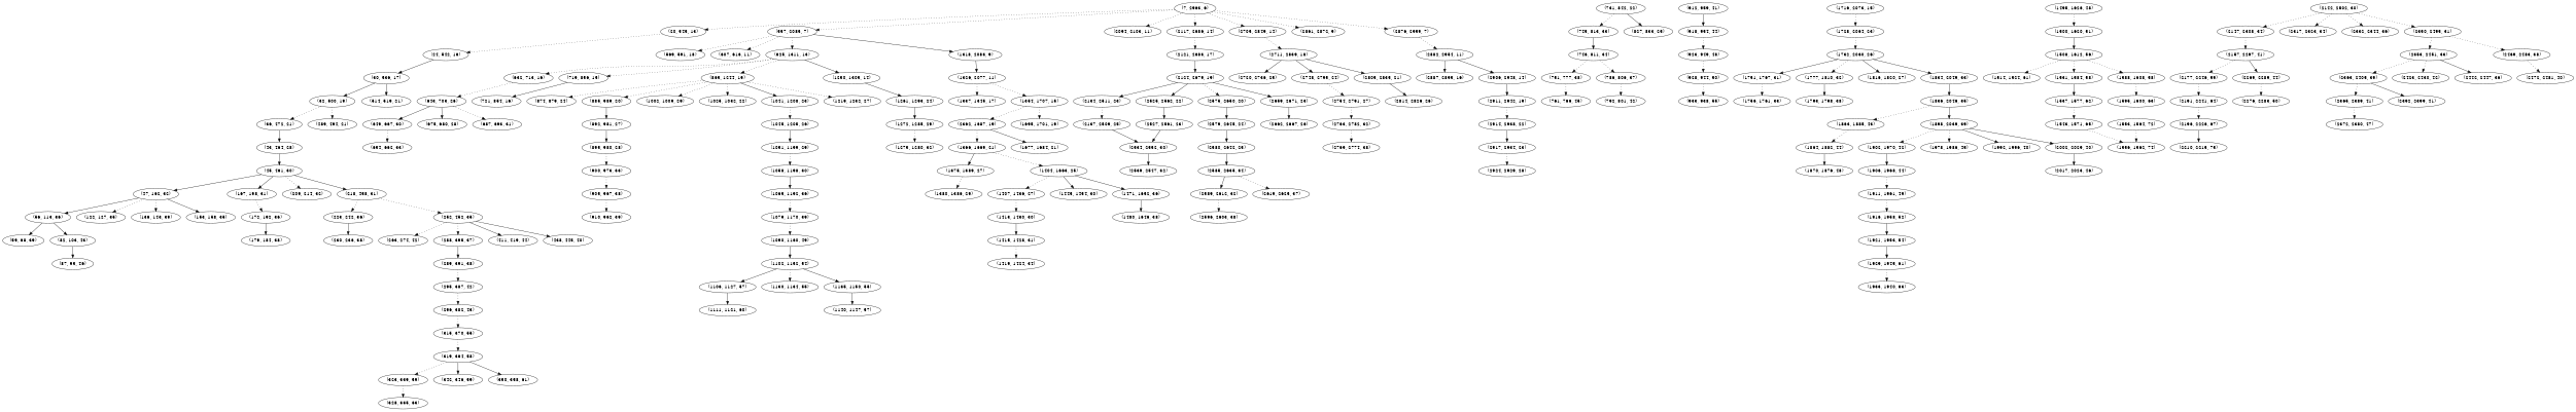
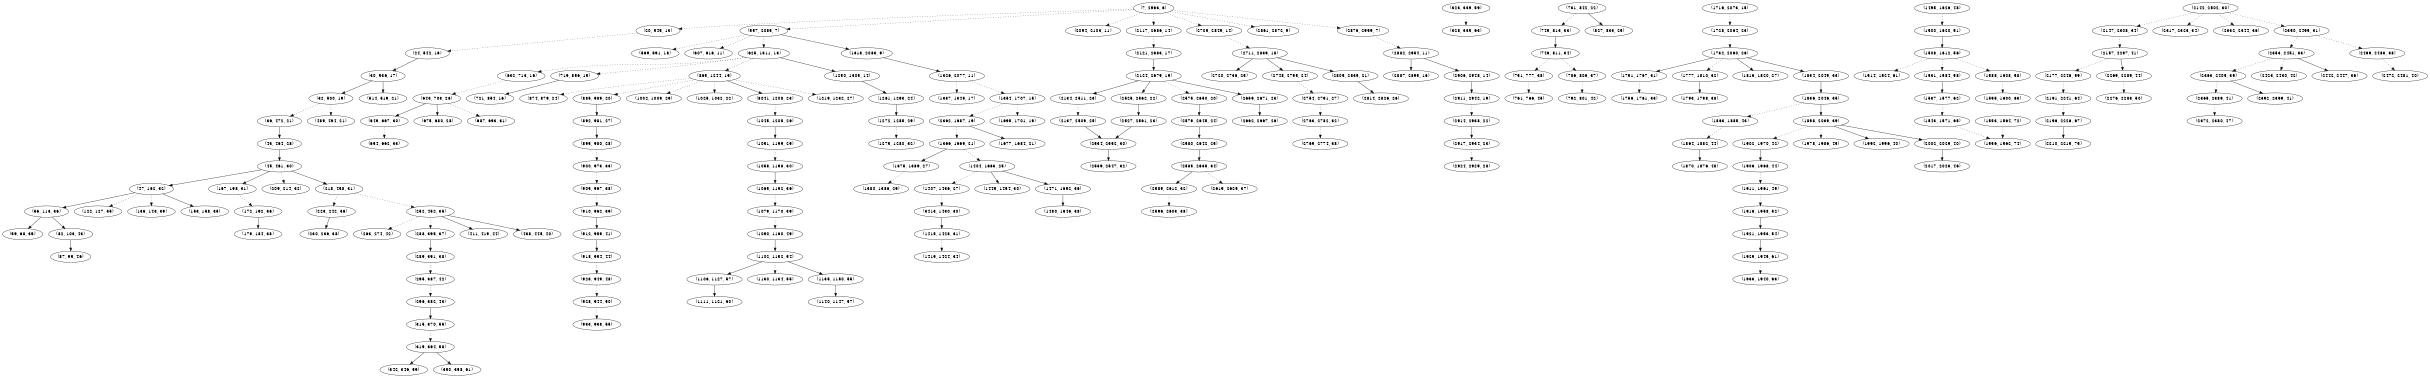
  digraph {
    edge [style=dotted]
    "(7, 2963, 6)"
    "(20, 545, 13)"
    "(557, 2085, 7)"
    "(2094, 2103, 11)"
    "(2117, 2686, 14)"
    "(2705, 2849, 14)"
    "(2861, 2872, 9)"
    "(2876, 2959, 7)"
    "(24, 542, 16)"
    "(569, 591, 18)"
    "(607, 616, 11)"
    "(625, 1311, 13)"
    "(1318, 2083, 9)"
    "(2121, 2683, 17)"
    "(2711, 2839, 18)"
    "(2882, 2954, 11)"
    "(30, 536, 17)"
    "(32, 500, 19)"
    "(514, 519, 21)"
    "(36, 472, 21)"
    "(489, 494, 21)"
    "(43, 464, 28)"
    "(45, 461, 30)"
    "(47, 162, 32)"
    "(167, 198, 31)"
    "(209, 214, 32)"
    "(218, 458, 31)"
    "(56, 113, 36)"
    "(122, 127, 35)"
    "(136, 143, 39)"
    "(153, 158, 35)"
    "(172, 192, 36)"
    "(223, 242, 36)"
    "(252, 452, 35)"
    "(59, 68, 39)"
    "(82, 103, 43)"
    "(87, 95, 46)"
    "(179, 184, 38)"
    "(230, 236, 38)"
    "(263, 274, 42)"
    "(288, 395, 37)"
    "(411, 419, 44)"
    "(438, 445, 40)"
    "(289, 391, 38)"
    "(295, 387, 42)"
    "(296, 382, 43)"
    "(315, 370, 55)"
    "(319, 364, 58)"
    "(323, 339, 59)"
    "(342, 346, 59)"
    "(350, 358, 61)"
    "(328, 335, 63)"
    "(632, 713, 16)"
    "(719, 856, 15)"
    "(865, 1244, 19)"
    "(1250, 1305, 14)"
    "(1326, 2077, 11)"
    "(643, 703, 26)"
    "(721, 854, 16)"
    "(874, 879, 24)"
    "(885, 989, 20)"
    "(1002, 1009, 29)"
    "(1025, 1032, 22)"
-   "(1041, 1208, 23)"
+   "(1041, 1208, 23)" [label="(8041, 1208, 23)"]
    "(1219, 1232, 27)"
    "(1261, 1293, 24)"
    "(649, 667, 30)"
    "(675, 680, 28)"
    "(687, 693, 31)"
    "(654, 662, 33)"
    "(731, 842, 22)"
    "(745, 813, 33)"
    "(827, 833, 25)"
    "(746, 811, 34)"
    "(751, 777, 38)"
    "(786, 806, 37)"
    "(761, 766, 45)"
    "(792, 801, 42)"
    "(892, 981, 27)"
    "(1045, 1205, 26)"
    "(895, 980, 28)"
    "(900, 973, 33)"
    "(905, 967, 38)"
    "(910, 962, 39)"
    "(912, 959, 41)"
    "(918, 954, 44)"
    "(923, 949, 48)"
    "(928, 944, 50)"
    "(933, 938, 55)"
    "(1051, 1199, 29)"
    "(1058, 1198, 30)"
    "(1065, 1192, 36)"
    "(1079, 1170, 39)"
    "(1090, 1160, 49)"
    "(1102, 1152, 54)"
    "(1106, 1127, 57)"
    "(1130, 1134, 55)"
    "(1135, 1150, 55)"
    "(1111, 1121, 60)"
    "(1140, 1147, 57)"
    "(1272, 1285, 29)"
    "(1275, 1280, 32)"
    "(1337, 1345, 17)"
    "(1354, 1707, 15)"
    n105 [label="(2362, 1687, 19)"]
    "(1695, 1701, 19)"
    "(1716, 2073, 15)"
    "(1728, 2064, 23)"
    "(1366, 1669, 21)"
    "(1677, 1684, 21)"
    "(1375, 1389, 27)"
    "(1404, 1663, 25)"
    "(1380, 1386, 29)"
    "(1407, 1436, 27)"
    "(1445, 1454, 30)"
    "(1471, 1652, 36)"
-   "(1413, 1430, 30)"
+   "(1413, 1430, 30)" [label="(3413, 1430, 30)"]
    "(1480, 1646, 38)"
    "(1415, 1428, 31)"
    "(1419, 1424, 34)"
    "(1495, 1626, 48)"
    "(1500, 1620, 51)"
    "(1508, 1612, 56)"
    n124 [label="(1514, 1524, 61)"]
    "(1531, 1584, 58)"
    "(1588, 1608, 58)"
    "(1537, 1577, 62)"
    "(1595, 1600, 63)"
    "(1543, 1571, 65)"
    "(1556, 1562, 74)"
    "(1553, 1564, 72)"
    "(1732, 2060, 26)"
    "(1751, 1767, 31)"
    "(1777, 1810, 32)"
    "(1816, 1820, 27)"
    "(1834, 2049, 33)"
    "(1756, 1761, 33)"
    "(1793, 1798, 38)"
    "(1836, 2046, 35)"
    "(1863, 1885, 43)"
    "(1898, 2039, 39)"
    "(1864, 1882, 44)"
    "(1902, 1970, 42)"
    "(1978, 1986, 45)"
    "(1992, 1996, 40)"
    "(2002, 2029, 40)"
    "(1870, 1876, 48)"
    "(1906, 1968, 44)"
    "(2017, 2023, 46)"
    "(1911, 1961, 49)"
    "(1916, 1958, 52)"
    "(1921, 1953, 54)"
    "(1929, 1945, 61)"
    "(1933, 1940, 63)"
    "(2124, 2679, 19)"
    "(2134, 2511, 23)"
    "(2525, 2562, 22)"
    "(2575, 2650, 20)"
    "(2659, 2671, 23)"
    "(2137, 2509, 25)"
    "(2527, 2561, 23)"
    "(2579, 2645, 24)"
    "(2662, 2667, 26)"
    "(2534, 2552, 30)"
    "(2142, 2502, 30)"
    "(2147, 2308, 34)"
    "(2317, 2323, 34)"
    "(2332, 2344, 36)"
    "(2350, 2495, 31)"
    "(2157, 2297, 41)"
    "(2353, 2451, 33)"
    "(2469, 2483, 38)"
    "(2177, 2246, 59)"
    "(2269, 2289, 44)"
    "(2191, 2241, 64)"
    "(2276, 2283, 50)"
    "(2196, 2226, 67)"
    "(2210, 2215, 75)"
    "(2363, 2405, 39)"
    "(2423, 2430, 42)"
    "(2442, 2447, 36)"
    "(2472, 2481, 40)"
    "(2365, 2389, 41)"
    "(2392, 2399, 41)"
    "(2372, 2380, 47)"
    "(2539, 2547, 32)"
    "(2580, 2642, 25)"
    n188 [label="(2585, 2635, 34)"]
    "(2589, 2612, 32)"
    n190 [label="(2619, 2625, 37)"]
    "(2596, 2603, 38)"
    "(2720, 2736, 25)"
    "(2748, 2795, 24)"
    "(2805, 2835, 21)"
    "(2754, 2791, 27)"
    "(2814, 2826, 26)"
    "(2763, 2782, 32)"
    "(2769, 2774, 38)"
    "(2887, 2895, 16)"
    "(2906, 2948, 14)"
    "(2911, 2942, 19)"
    "(2914, 2938, 22)"
    "(2917, 2934, 23)"
    "(2924, 2929, 28)"
    "(7, 2963, 6)" -> "(20, 545, 13)"
    "(7, 2963, 6)" -> "(557, 2085, 7)"
    "(7, 2963, 6)" -> "(2094, 2103, 11)"
    "(7, 2963, 6)" -> "(2117, 2686, 14)"
    "(7, 2963, 6)" -> "(2705, 2849, 14)"
    "(7, 2963, 6)" -> "(2861, 2872, 9)"
    "(7, 2963, 6)" -> "(2876, 2959, 7)"
    "(20, 545, 13)" -> "(24, 542, 16)"
    "(557, 2085, 7)" -> "(569, 591, 18)"
    "(557, 2085, 7)" -> "(607, 616, 11)"
    "(557, 2085, 7)" -> "(625, 1311, 13)"
    "(557, 2085, 7)" -> "(1318, 2083, 9)" [style=solid]
    "(2117, 2686, 14)" -> "(2121, 2683, 17)"
    "(2705, 2849, 14)" -> "(2711, 2839, 18)"
    "(2876, 2959, 7)" -> "(2882, 2954, 11)"
    "(24, 542, 16)" -> "(30, 536, 17)" [style=solid]
    "(625, 1311, 13)" -> "(632, 713, 16)"
    "(625, 1311, 13)" -> "(719, 856, 15)"
    "(625, 1311, 13)" -> "(865, 1244, 19)"
    "(625, 1311, 13)" -> "(1250, 1305, 14)" [style=solid]
    "(1318, 2083, 9)" -> "(1326, 2077, 11)" [style=solid]
    "(2121, 2683, 17)" -> "(2124, 2679, 19)" [style=solid]
    "(2711, 2839, 18)" -> "(2720, 2736, 25)" [style=solid]
    "(2711, 2839, 18)" -> "(2748, 2795, 24)" [style=solid]
    "(2711, 2839, 18)" -> "(2805, 2835, 21)" [style=solid]
    "(2882, 2954, 11)" -> "(2887, 2895, 16)" [style=solid]
    "(2882, 2954, 11)" -> "(2906, 2948, 14)" [style=solid]
    "(30, 536, 17)" -> "(32, 500, 19)" [style=solid]
    "(30, 536, 17)" -> "(514, 519, 21)" [style=solid]
    "(32, 500, 19)" -> "(36, 472, 21)"
    "(32, 500, 19)" -> "(489, 494, 21)"
    "(36, 472, 21)" -> "(43, 464, 28)" [style=solid]
    "(43, 464, 28)" -> "(45, 461, 30)" [style=solid]
    "(45, 461, 30)" -> "(47, 162, 32)" [style=solid]
    "(45, 461, 30)" -> "(167, 198, 31)" [style=solid]
    "(45, 461, 30)" -> "(209, 214, 32)"
    "(45, 461, 30)" -> "(218, 458, 31)" [style=solid]
    "(47, 162, 32)" -> "(56, 113, 36)" [style=solid]
    "(47, 162, 32)" -> "(122, 127, 35)"
    "(47, 162, 32)" -> "(136, 143, 39)"
    "(47, 162, 32)" -> "(153, 158, 35)" [style=solid]
    "(167, 198, 31)" -> "(172, 192, 36)"
    "(218, 458, 31)" -> "(223, 242, 36)"
    "(218, 458, 31)" -> "(252, 452, 35)"
    "(56, 113, 36)" -> "(59, 68, 39)" [style=solid]
    "(56, 113, 36)" -> "(82, 103, 43)" [style=solid]
    "(172, 192, 36)" -> "(179, 184, 38)" [style=solid]
    "(223, 242, 36)" -> "(230, 236, 38)" [style=solid]
    "(252, 452, 35)" -> "(263, 274, 42)"
    "(252, 452, 35)" -> "(288, 395, 37)"
    "(252, 452, 35)" -> "(411, 419, 44)" [style=solid]
    "(252, 452, 35)" -> "(438, 445, 40)" [style=solid]
    "(82, 103, 43)" -> "(87, 95, 46)" [style=solid]
    "(288, 395, 37)" -> "(289, 391, 38)" [style=solid]
    "(289, 391, 38)" -> "(295, 387, 42)"
    "(295, 387, 42)" -> "(296, 382, 43)"
-   "(296, 382, 43)" -> "(315, 370, 55)"
+   "(296, 382, 43)" -> "(315, 370, 55)" [style=solid]
    "(315, 370, 55)" -> "(319, 364, 58)"
-   "(319, 364, 58)" -> "(323, 339, 59)"
    "(319, 364, 58)" -> "(342, 346, 59)" [style=solid]
    "(319, 364, 58)" -> "(350, 358, 61)" [style=solid]
    "(323, 339, 59)" -> "(328, 335, 63)"
    "(632, 713, 16)" -> "(643, 703, 26)"
    "(719, 856, 15)" -> "(721, 854, 16)" [style=solid]
    "(865, 1244, 19)" -> "(874, 879, 24)"
    "(865, 1244, 19)" -> "(885, 989, 20)"
    "(865, 1244, 19)" -> "(1002, 1009, 29)"
    "(865, 1244, 19)" -> "(1025, 1032, 22)"
    "(865, 1244, 19)" -> "(1041, 1208, 23)" [style=solid]
    "(865, 1244, 19)" -> "(1219, 1232, 27)"
    "(1250, 1305, 14)" -> "(1261, 1293, 24)" [style=solid]
    "(1326, 2077, 11)" -> "(1337, 1345, 17)"
    "(1326, 2077, 11)" -> "(1354, 1707, 15)"
    "(643, 703, 26)" -> "(649, 667, 30)" [style=solid]
    "(643, 703, 26)" -> "(675, 680, 28)" [style=solid]
    "(643, 703, 26)" -> "(687, 693, 31)"
    "(885, 989, 20)" -> "(892, 981, 27)" [style=solid]
    "(1041, 1208, 23)" -> "(1045, 1205, 26)"
    "(1261, 1293, 24)" -> "(1272, 1285, 29)" [style=solid]
    "(649, 667, 30)" -> "(654, 662, 33)"
    "(731, 842, 22)" -> "(745, 813, 33)"
    "(731, 842, 22)" -> "(827, 833, 25)" [style=solid]
    "(745, 813, 33)" -> "(746, 811, 34)" [style=solid]
    "(746, 811, 34)" -> "(751, 777, 38)"
    "(746, 811, 34)" -> "(786, 806, 37)"
    "(751, 777, 38)" -> "(761, 766, 45)"
    "(786, 806, 37)" -> "(792, 801, 42)"
    "(892, 981, 27)" -> "(895, 980, 28)" [style=solid]
    "(1045, 1205, 26)" -> "(1051, 1199, 29)" [style=solid]
    "(895, 980, 28)" -> "(900, 973, 33)"
    "(900, 973, 33)" -> "(905, 967, 38)"
    "(905, 967, 38)" -> "(910, 962, 39)"
+   "(910, 962, 39)" -> "(912, 959, 41)" [style=solid]
    "(912, 959, 41)" -> "(918, 954, 44)" [style=solid]
    "(918, 954, 44)" -> "(923, 949, 48)"
    "(923, 949, 48)" -> "(928, 944, 50)"
    "(928, 944, 50)" -> "(933, 938, 55)"
    "(1051, 1199, 29)" -> "(1058, 1198, 30)"
    "(1058, 1198, 30)" -> "(1065, 1192, 36)" [style=solid]
    "(1065, 1192, 36)" -> "(1079, 1170, 39)"
    "(1079, 1170, 39)" -> "(1090, 1160, 49)"
    "(1090, 1160, 49)" -> "(1102, 1152, 54)" [style=solid]
    "(1102, 1152, 54)" -> "(1106, 1127, 57)" [style=solid]
    "(1102, 1152, 54)" -> "(1130, 1134, 55)"
    "(1102, 1152, 54)" -> "(1135, 1150, 55)" [style=solid]
    "(1106, 1127, 57)" -> "(1111, 1121, 60)" [style=solid]
    "(1135, 1150, 55)" -> "(1140, 1147, 57)" [style=solid]
    "(1272, 1285, 29)" -> "(1275, 1280, 32)"
    "(1354, 1707, 15)" -> n105
    "(1354, 1707, 15)" -> "(1695, 1701, 19)"
    n105 -> "(1366, 1669, 21)"
    n105 -> "(1677, 1684, 21)" [style=solid]
    "(1716, 2073, 15)" -> "(1728, 2064, 23)"
    "(1728, 2064, 23)" -> "(1732, 2060, 26)"
    "(1366, 1669, 21)" -> "(1375, 1389, 27)" [style=solid]
    "(1366, 1669, 21)" -> "(1404, 1663, 25)"
    "(1375, 1389, 27)" -> "(1380, 1386, 29)"
    "(1404, 1663, 25)" -> "(1407, 1436, 27)"
    "(1404, 1663, 25)" -> "(1445, 1454, 30)" [style=solid]
    "(1404, 1663, 25)" -> "(1471, 1652, 36)" [style=solid]
    "(1407, 1436, 27)" -> "(1413, 1430, 30)"
    "(1471, 1652, 36)" -> "(1480, 1646, 38)" [style=solid]
    "(1413, 1430, 30)" -> "(1415, 1428, 31)" [style=solid]
    "(1415, 1428, 31)" -> "(1419, 1424, 34)"
    "(1495, 1626, 48)" -> "(1500, 1620, 51)"
    "(1500, 1620, 51)" -> "(1508, 1612, 56)" [style=solid]
    "(1508, 1612, 56)" -> n124
    "(1508, 1612, 56)" -> "(1531, 1584, 58)"
    "(1508, 1612, 56)" -> "(1588, 1608, 58)"
    "(1531, 1584, 58)" -> "(1537, 1577, 62)" [style=solid]
    "(1588, 1608, 58)" -> "(1595, 1600, 63)"
    "(1537, 1577, 62)" -> "(1543, 1571, 65)"
    "(1543, 1571, 65)" -> "(1556, 1562, 74)"
    "(1553, 1564, 72)" -> "(1556, 1562, 74)"
    "(1732, 2060, 26)" -> "(1751, 1767, 31)" [style=solid]
    "(1732, 2060, 26)" -> "(1777, 1810, 32)"
    "(1732, 2060, 26)" -> "(1816, 1820, 27)" [style=solid]
    "(1732, 2060, 26)" -> "(1834, 2049, 33)" [style=solid]
    "(1751, 1767, 31)" -> "(1756, 1761, 33)"
    "(1777, 1810, 32)" -> "(1793, 1798, 38)" [style=solid]
    "(1834, 2049, 33)" -> "(1836, 2046, 35)" [style=solid]
    "(1836, 2046, 35)" -> "(1863, 1885, 43)"
    "(1836, 2046, 35)" -> "(1898, 2039, 39)" [style=solid]
    "(1863, 1885, 43)" -> "(1864, 1882, 44)"
    "(1898, 2039, 39)" -> "(1902, 1970, 42)"
    "(1898, 2039, 39)" -> "(1978, 1986, 45)"
    "(1898, 2039, 39)" -> "(1992, 1996, 40)" [style=solid]
    "(1898, 2039, 39)" -> "(2002, 2029, 40)" [style=solid]
    "(1864, 1882, 44)" -> "(1870, 1876, 48)" [style=solid]
    "(1902, 1970, 42)" -> "(1906, 1968, 44)" [style=solid]
    "(2002, 2029, 40)" -> "(2017, 2023, 46)" [style=solid]
    "(1906, 1968, 44)" -> "(1911, 1961, 49)"
    "(1911, 1961, 49)" -> "(1916, 1958, 52)"
    "(1916, 1958, 52)" -> "(1921, 1953, 54)" [style=solid]
    "(1921, 1953, 54)" -> "(1929, 1945, 61)" [style=solid]
    "(1929, 1945, 61)" -> "(1933, 1940, 63)"
    "(2124, 2679, 19)" -> "(2134, 2511, 23)" [style=solid]
    "(2124, 2679, 19)" -> "(2525, 2562, 22)" [style=solid]
    "(2124, 2679, 19)" -> "(2575, 2650, 20)"
    "(2124, 2679, 19)" -> "(2659, 2671, 23)" [style=solid]
    "(2134, 2511, 23)" -> "(2137, 2509, 25)"
    "(2525, 2562, 22)" -> "(2527, 2561, 23)" [style=solid]
    "(2575, 2650, 20)" -> "(2579, 2645, 24)" [style=solid]
    "(2659, 2671, 23)" -> "(2662, 2667, 26)" [style=solid]
    "(2137, 2509, 25)" -> "(2534, 2552, 30)" [style=solid]
    "(2527, 2561, 23)" -> "(2534, 2552, 30)" [style=solid]
    "(2579, 2645, 24)" -> "(2580, 2642, 25)" [style=solid]
    "(2534, 2552, 30)" -> "(2539, 2547, 32)" [style=solid]
    "(2142, 2502, 30)" -> "(2147, 2308, 34)"
    "(2142, 2502, 30)" -> "(2317, 2323, 34)"
    "(2142, 2502, 30)" -> "(2332, 2344, 36)"
    "(2142, 2502, 30)" -> "(2350, 2495, 31)"
    "(2147, 2308, 34)" -> "(2157, 2297, 41)"
    "(2350, 2495, 31)" -> "(2353, 2451, 33)"
    "(2350, 2495, 31)" -> "(2469, 2483, 38)"
    "(2157, 2297, 41)" -> "(2177, 2246, 59)"
    "(2157, 2297, 41)" -> "(2269, 2289, 44)" [style=solid]
    "(2353, 2451, 33)" -> "(2363, 2405, 39)"
    "(2353, 2451, 33)" -> "(2423, 2430, 42)"
    "(2353, 2451, 33)" -> "(2442, 2447, 36)" [style=solid]
    "(2469, 2483, 38)" -> "(2472, 2481, 40)"
    "(2177, 2246, 59)" -> "(2191, 2241, 64)"
    "(2269, 2289, 44)" -> "(2276, 2283, 50)"
    "(2191, 2241, 64)" -> "(2196, 2226, 67)"
    "(2196, 2226, 67)" -> "(2210, 2215, 75)" [style=solid]
    "(2363, 2405, 39)" -> "(2365, 2389, 41)"
    "(2363, 2405, 39)" -> "(2392, 2399, 41)" [style=solid]
    "(2365, 2389, 41)" -> "(2372, 2380, 47)"
    "(2580, 2642, 25)" -> n188 [style=solid]
    n188 -> "(2589, 2612, 32)" [style=solid]
    n188 -> n190
    "(2589, 2612, 32)" -> "(2596, 2603, 38)"
    "(2748, 2795, 24)" -> "(2754, 2791, 27)"
    "(2805, 2835, 21)" -> "(2814, 2826, 26)" [style=solid]
    "(2754, 2791, 27)" -> "(2763, 2782, 32)"
    "(2763, 2782, 32)" -> "(2769, 2774, 38)"
    "(2906, 2948, 14)" -> "(2911, 2942, 19)" [style=solid]
    "(2911, 2942, 19)" -> "(2914, 2938, 22)"
    "(2914, 2938, 22)" -> "(2917, 2934, 23)" [style=solid]
    "(2917, 2934, 23)" -> "(2924, 2929, 28)"
  }
